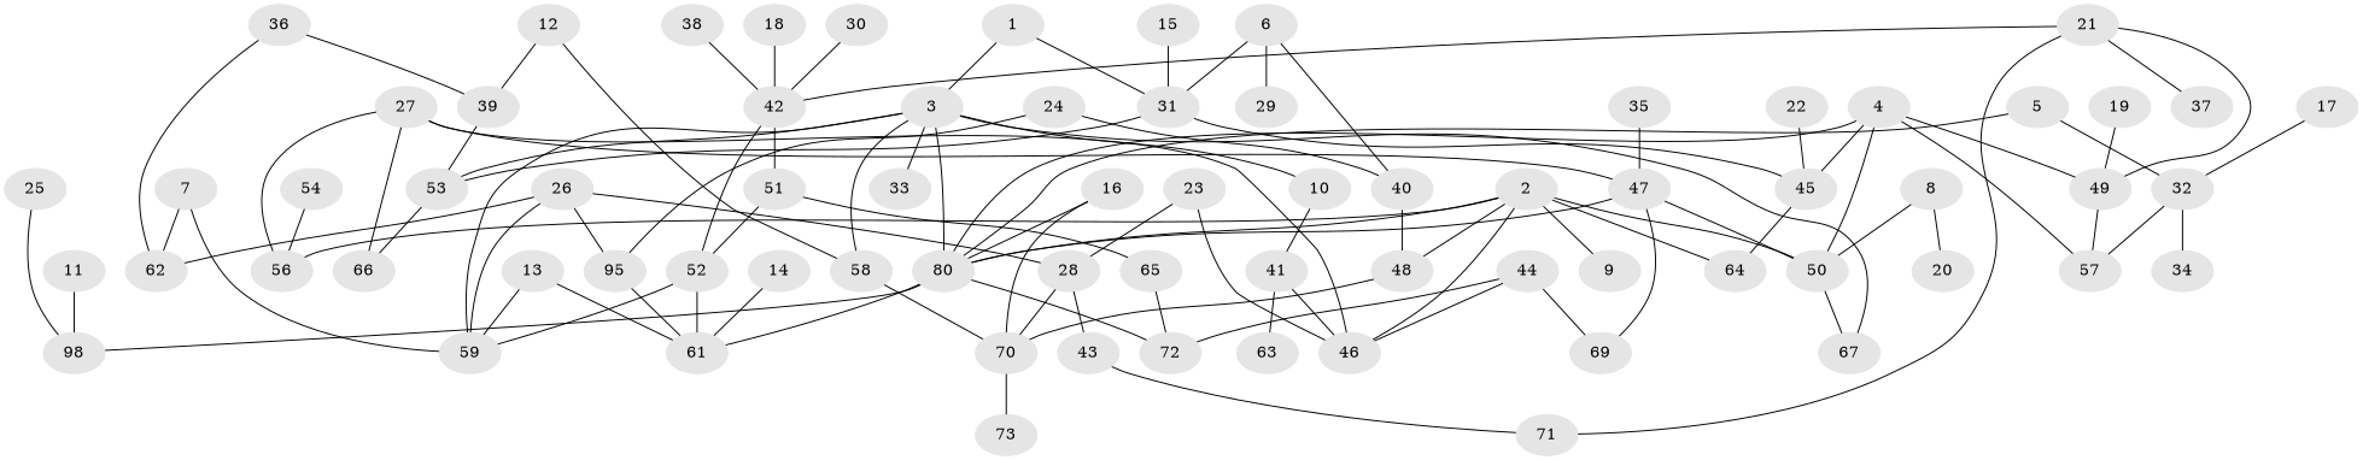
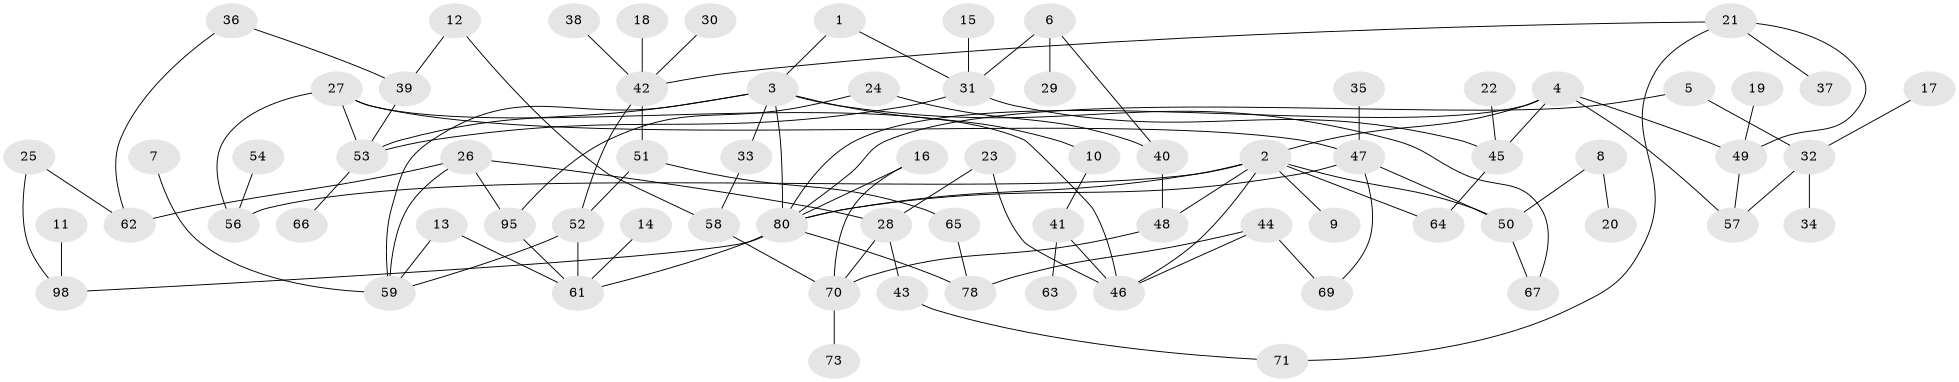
  graph {
    node [color=gray90 style=filled]
    edge [weight=1.0]
    1
    3
    31
    n4 [label=80]
    10
    33
    53
    58
    59
    67
    45
    2
    9
    46
    48
    50
    56
    64
    70
    n20 [label=98]
    61
-   72
+   72 [label=78]
    41
    66
    4
    49
    57
    5
    32
    34
    6
    29
    40
    7
    62
    8
    20
    63
    11
    12
    39
    13
    14
    15
    16
    73
    17
    18
    42
    51
    52
    19
    21
    37
    71
    22
    23
    28
    43
    24
    n61 [label=95]
    25
    26
    27
    47
    69
    30
    35
    36
    38
    65
    44
    54
    1 -- 3
    1 -- 31
    3 -- n4
    3 -- 10
    3 -- 33
    3 -- 53
-   3 -- 58
+   33 -- 58
    3 -- 59
    3 -- 67
    31 -- 53
    31 -- 45
    n4 -- n20
    n4 -- 61
    n4 -- 72
    10 -- 41
    53 -- 66
    58 -- 70
    45 -- 64
    2 -- n4
    2 -- 9
    2 -- 46
    2 -- 48
    2 -- 50
    2 -- 56
    2 -- 64
    48 -- 70
    50 -- 67
    70 -- 73
    41 -- 46
    41 -- 63
    4 -- n4
    4 -- 45
-   4 -- 50
+   4 -- 2
    4 -- 49
    4 -- 57 [weight=2.0]
    49 -- 57
    5 -- n4
    5 -- 32
    32 -- 57
    32 -- 34
    6 -- 31
    6 -- 29
    6 -- 40
    40 -- 48
    7 -- 59
-   7 -- 62
+   25 -- 62
    8 -- 50
    8 -- 20
    11 -- n20
    12 -- 58
    12 -- 39
    39 -- 53
    13 -- 59
    13 -- 61
    14 -- 61
    15 -- 31
    16 -- n4
    16 -- 70
    17 -- 32
    18 -- 42
    42 -- 51
    42 -- 52
    51 -- 52
    51 -- 65
    52 -- 59
    52 -- 61
    19 -- 49
    21 -- 49
    21 -- 42
    21 -- 37
    21 -- 71
    22 -- 45
    23 -- 46
    23 -- 28
    28 -- 70
    28 -- 43
    43 -- 71
    24 -- 40
    24 -- n61
    n61 -- 61
    25 -- n20
    26 -- 59
    26 -- 62
    26 -- 28
    26 -- n61
    27 -- 46
    27 -- 56
-   27 -- 66
+   27 -- 53
    27 -- 47
    47 -- n4
    47 -- 50
    47 -- 69
    30 -- 42
    35 -- 47
    36 -- 62
    36 -- 39
    38 -- 42
    65 -- 72
    44 -- 46
    44 -- 72
    44 -- 69
    54 -- 56
  }
